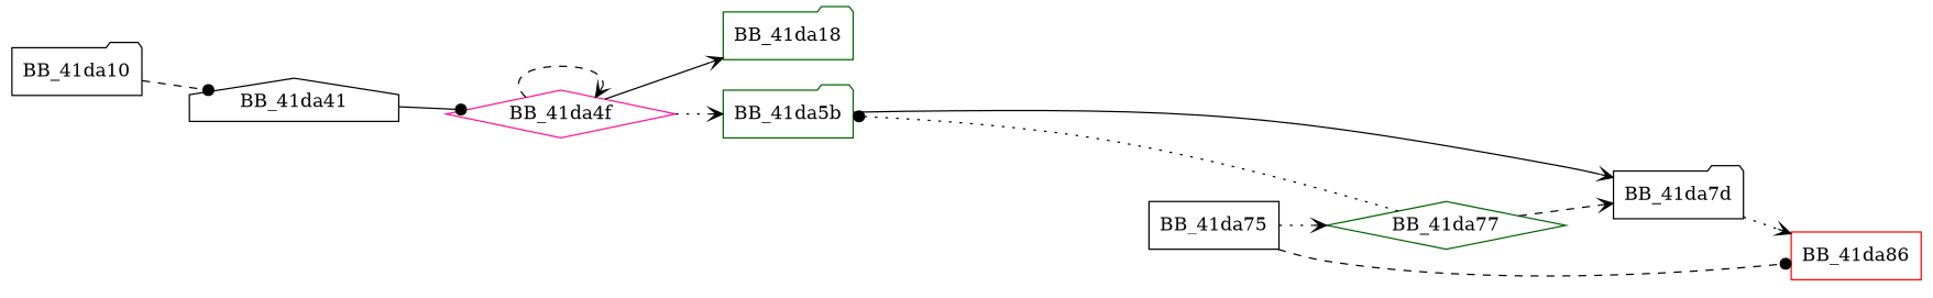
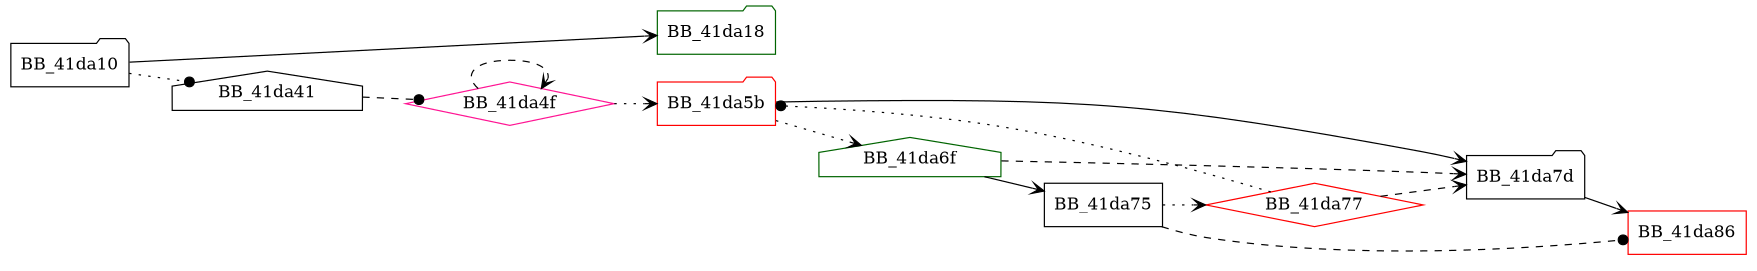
  digraph {
    rankdir=LR
    node [color=black shape=folder]
    edge [arrowhead=vee style=solid]
    n1 [color=darkgreen label=BB_41da18]
    BB_41da10
    BB_41da41 [shape=house]
    BB_41da4f [color=deeppink shape=diamond]
-   BB_41da5b [color=darkgreen]
+   BB_41da5b [color=red]
+   BB_41da6f [color=darkgreen shape=house]
    BB_41da7d
    BB_41da75 [shape=box]
    BB_41da86 [color=red shape=box]
-   BB_41da77 [color=darkgreen shape=diamond]
-   BB_41da4f -> n1
-   BB_41da10 -> BB_41da41 [arrowhead=dot style=dashed]
-   BB_41da41 -> BB_41da4f [arrowhead=dot]
+   BB_41da77 [color=red shape=diamond]
+   BB_41da10 -> n1
+   BB_41da10 -> BB_41da41 [arrowhead=dot style=dotted]
+   BB_41da41 -> BB_41da4f [arrowhead=dot style=dashed]
    BB_41da4f -> BB_41da4f [style=dashed]
    BB_41da4f -> BB_41da5b [style=dotted]
+   BB_41da5b -> BB_41da6f [style=dotted]
    BB_41da5b -> BB_41da7d
-   BB_41da7d -> BB_41da86 [style=dotted]
+   BB_41da6f -> BB_41da7d [style=dashed]
+   BB_41da6f -> BB_41da75
+   BB_41da7d -> BB_41da86
    BB_41da75 -> BB_41da86 [arrowhead=dot style=dashed]
    BB_41da75 -> BB_41da77 [style=dotted]
    BB_41da77 -> BB_41da5b [arrowhead=dot style=dotted]
    BB_41da77 -> BB_41da7d [style=dashed]
  }
